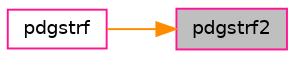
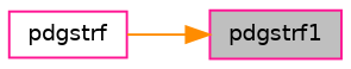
  digraph {
    rankdir=RL
    node [color=deeppink fontname=Helvetica fontsize=10 shape=record style=filled]
-   n1 [fillcolor=grey75 fontcolor=black height=0.2 label=pdgstrf2 width=0.4]
+   n1 [fillcolor=grey75 fontcolor=black height=0.2 label=pdgstrf1 width=0.4]
    n2 [fillcolor=white height=0.2 label=pdgstrf width=0.4]
    n1 -> n2 [color=darkorange dir=back fontname=Helvetica fontsize=10 labelfontname=Helvetica labelfontsize=10 style=solid]
  }
